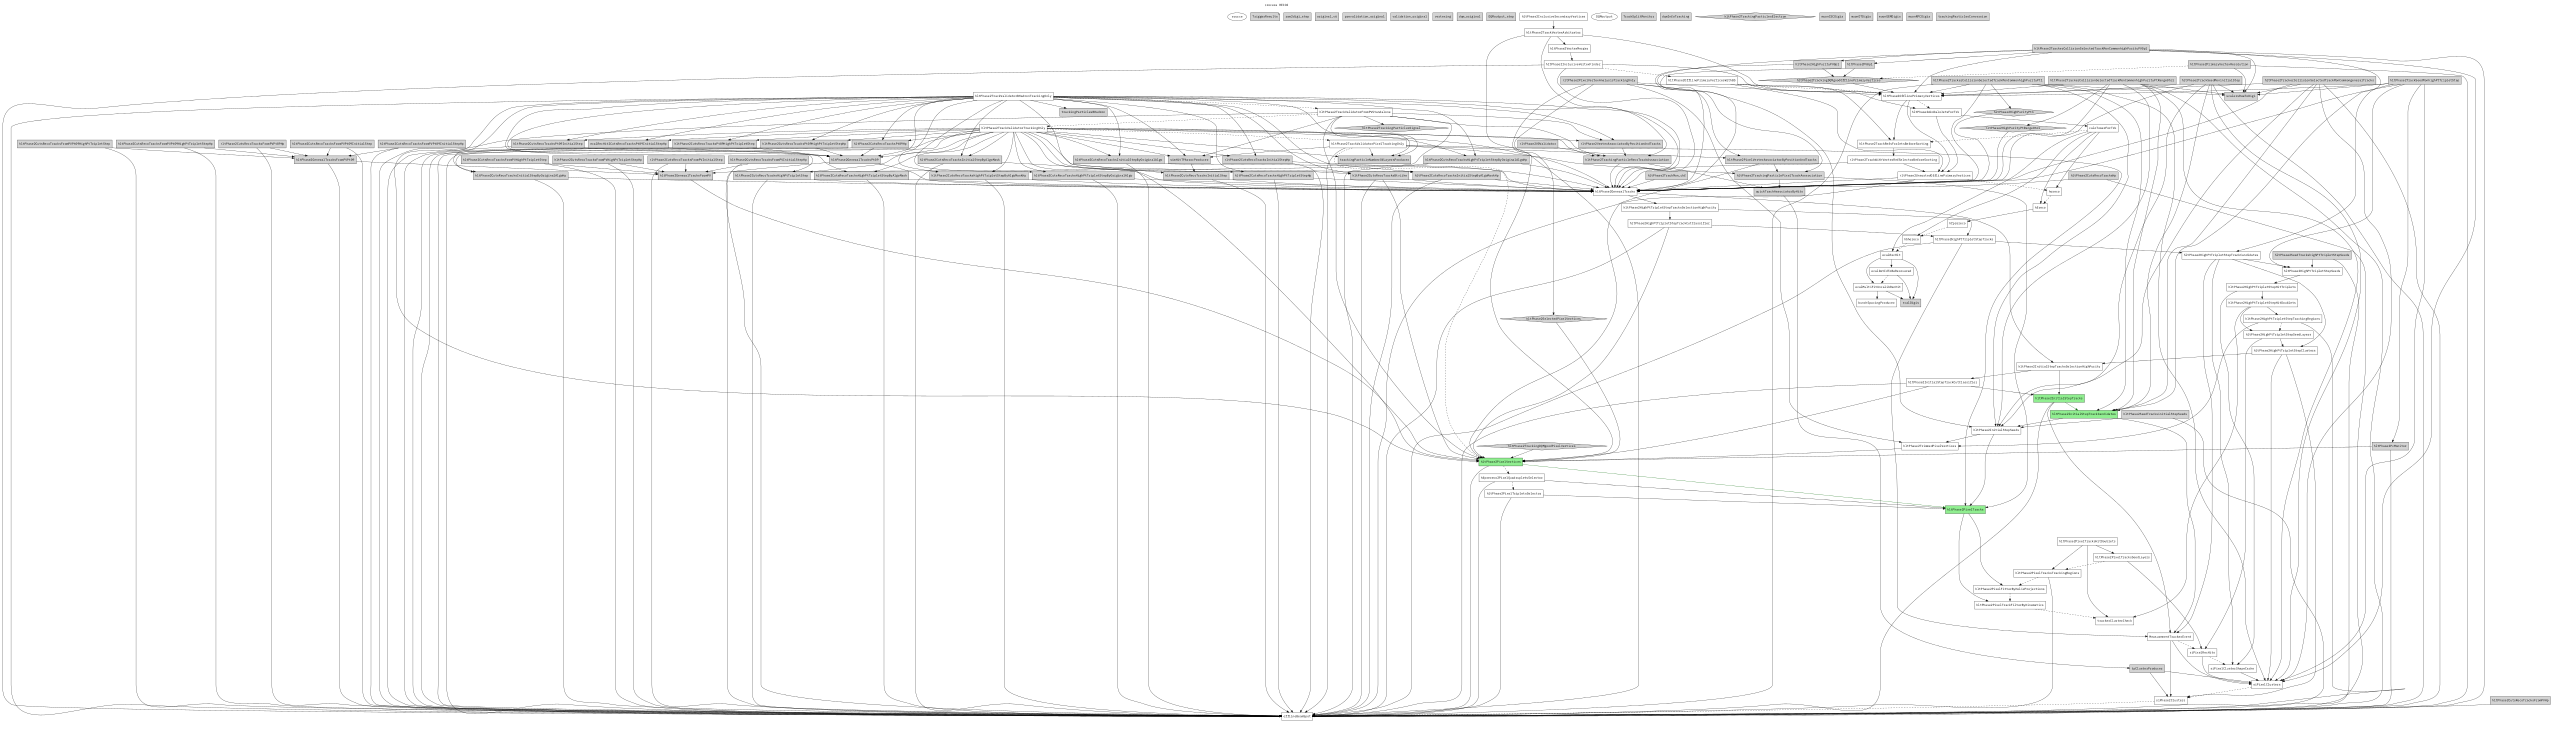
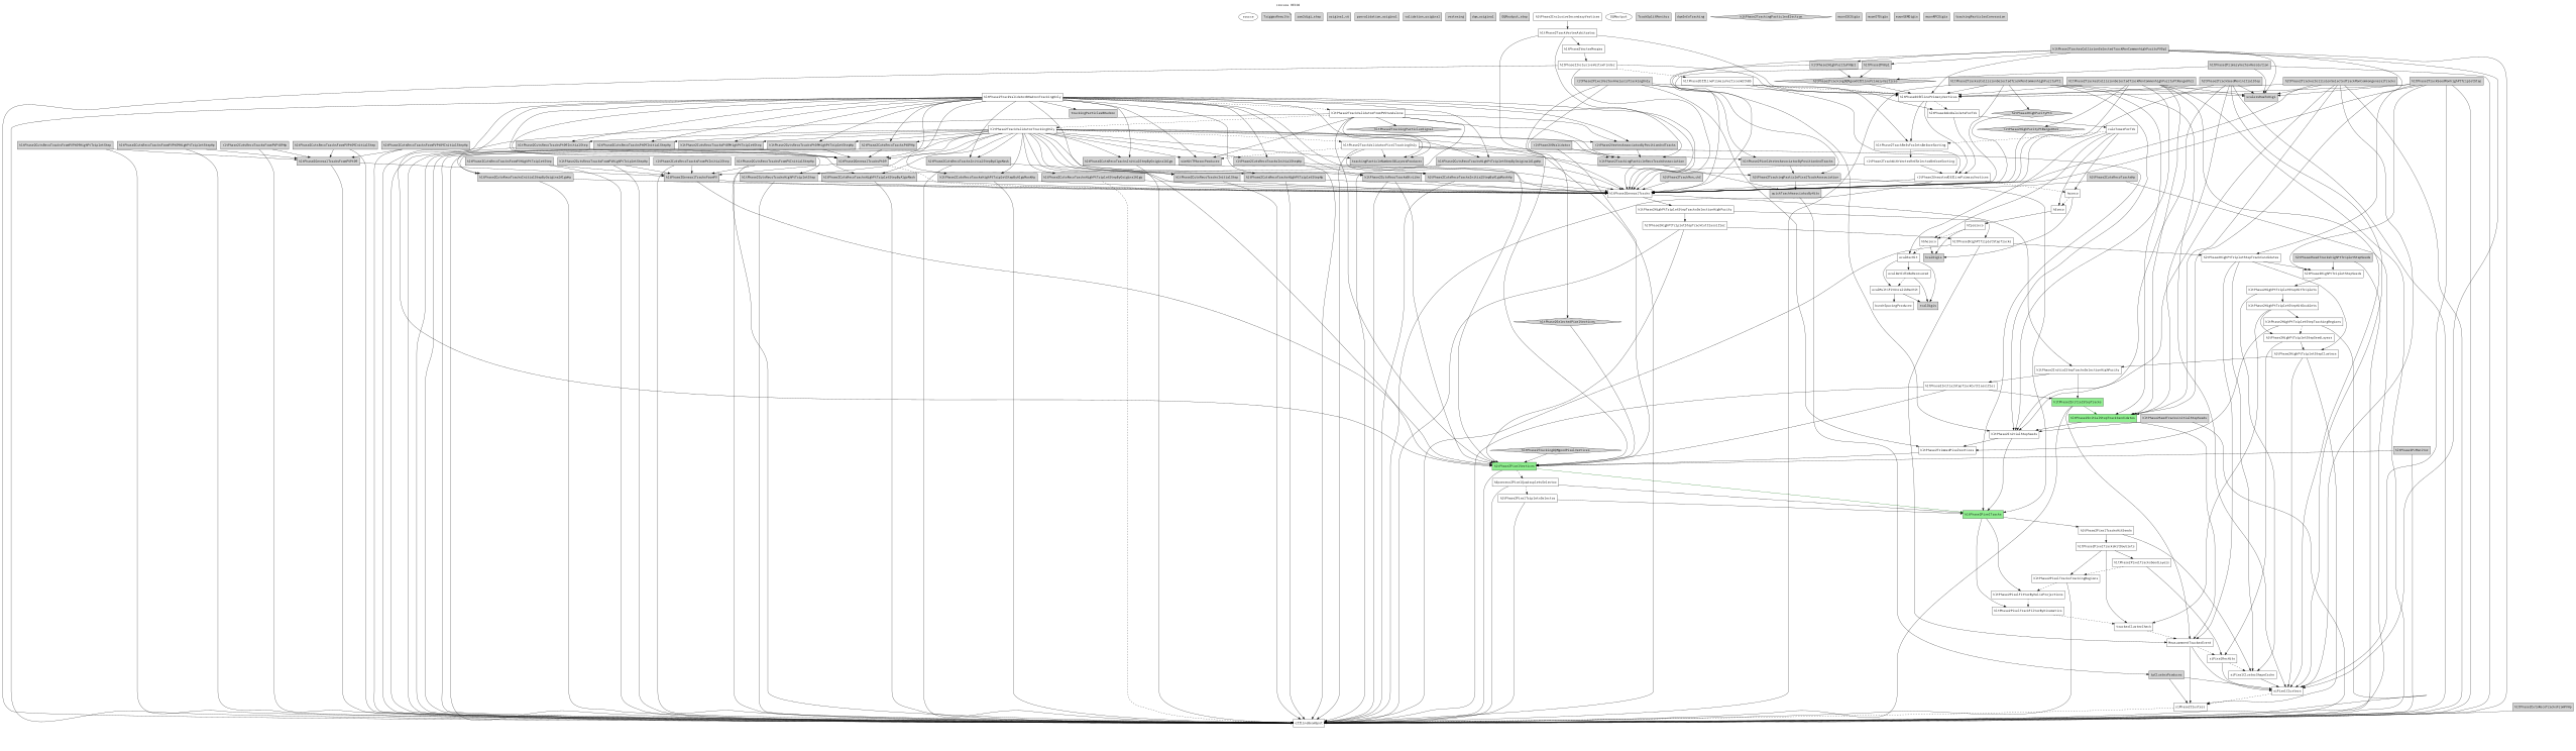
  digraph {
    fontname="IBM Plex Mono"
    label="process RECO2"
    labelloc=top
    node [color=black fillcolor=lightgrey fontname="IBM Plex Mono" shape=box style=filled]
    edge [fontname="IBM Plex Mono"]
    n1 [fillcolor=white label=source shape=oval]
    n2 [label=TriggerResults shape=note]
    n3 [label=raw2digi_step]
    n4 [label=original_v6]
    n5 [label=prevalidation_original]
    n6 [label=validation_original]
    n7 [label=vertexing]
    n8 [label=dqm_original]
    n9 [label=DQMoutput_step]
    n10 [fillcolor=white label=offlineBeamSpot]
    n11 [fillcolor=white label=siPhase2Clusters]
    n12 [fillcolor=white label=siPixelClusters]
    n13 [fillcolor=white label=siPixelClusterShapeCache]
    n14 [fillcolor=white label=siPixelRecHits]
    n15 [fillcolor=white label=MeasurementTrackerEvent]
    n16 [fillcolor=white label=trackerClusterCheck]
    n17 [fillcolor=white label=hltPhase2PixelTrackFilterByKinematics]
    n18 [fillcolor=white label=hltPhase2PixelFitterByHelixProjections]
    n19 [fillcolor=white label=hltPhase2PixelTracksTrackingRegions]
    n20 [fillcolor=white label=hltPhase2PixelTracksSeedLayers]
    n21 [fillcolor=white label=hltPhase2PixelTracksHitDoublets]
+   n22 [fillcolor=white label=hltPhase2PixelTracksHitSeeds]
    n23 [fillcolor=lightgreen label=hltPhase2PixelTracks]
    n24 [fillcolor=white label=hltPhase2PixelTripletsSelector]
    n25 [fillcolor=white label=hfprereco2PixelQuadrupletsSelector]
    n26 [fillcolor=lightgreen label=hltPhase2PixelVertices]
    n27 [fillcolor=white label=hltPhase2TrimmedPixelVertices]
    n28 [fillcolor=white label=hltPhase2InitialStepSeeds]
    n29 [fillcolor=lightgreen label=hltPhase2InitialStepTrackCandidates]
    n30 [fillcolor=lightgreen label=hltPhase2InitialStepTracks]
    n31 [fillcolor=white label=hltPhase2InitialStepTrackCutClassifier]
    n32 [fillcolor=white label=hltPhase2InitialStepTracksSelectionHighPurity]
    n33 [fillcolor=white label=hltPhase2HighPtTripletStepClusters]
    n34 [fillcolor=white label=hltPhase2HighPtTripletStepSeedLayers]
    n35 [fillcolor=white label=hltPhase2HighPtTripletStepTrackingRegions]
    n36 [fillcolor=white label=hltPhase2HighPtTripletStepHitDoublets]
    n37 [fillcolor=white label=hltPhase2HighPtTripletStepHitTriplets]
    n38 [fillcolor=white label=hltPhase2HighPtTripletStepSeeds]
    n39 [fillcolor=white label=hltPhase2HighPtTripletStepTrackCandidates]
    n40 [fillcolor=white label=hltPhase2HighPtTripletStepTracks]
    n41 [fillcolor=white label=hltPhase2HighPtTripletStepTrackCutClassifier]
    n42 [fillcolor=white label=hltPhase2HighPtTripletStepTracksSelectionHighPurity]
    n43 [fillcolor=white label=hltPhase2GeneralTracks]
    n44 [fillcolor=white label=hltPhase2TrackValidatorPixelTrackingOnly]
    n45 [label=hltPhase2PixelVertexAssociatorByPositionAndTracks]
    n46 [label=hltPhase2TrackingParticlePixelTrackAsssociation]
    n47 [label=simHitTPAssocProducer]
    n48 [label=trackingParticleNumberOfLayersProducer]
    n49 [label=quickTrackAssociatorByHits]
    n50 [fillcolor=white label=hltPhase2TrackValidatorTrackingOnly]
    n51 [label=hltPhase2CutsRecoTracksBtvLike]
    n52 [label=hltPhase2CutsRecoTracksHighPtTripletStep]
    n53 [label=hltPhase2CutsRecoTracksHighPtTripletStepByAlgoMask]
    n54 [label=hltPhase2CutsRecoTracksHighPtTripletStepByAlgoMaskHp]
    n55 [label=hltPhase2CutsRecoTracksHighPtTripletStepByOriginalAlgo]
    n56 [label=hltPhase2CutsRecoTracksHighPtTripletStepByOriginalAlgoHp]
    n57 [label=hltPhase2CutsRecoTracksHighPtTripletStepHp]
    n58 [label=hltPhase2CutsRecoTracksInitialStep]
    n59 [label=hltPhase2CutsRecoTracksInitialStepByAlgoMask]
    n60 [label=hltPhase2CutsRecoTracksInitialStepByAlgoMaskHp]
    n61 [label=hltPhase2CutsRecoTracksInitialStepByOriginalAlgo]
    n62 [label=hltPhase2CutsRecoTracksInitialStepByOriginalAlgoHp]
    n63 [label=hltPhase2CutsRecoTracksInitialStepHp]
    n64 [label=hltPhase2CutsRecoTracksPt09HighPtTripletStep]
    n65 [label=hltPhase2CutsRecoTracksPt09HighPtTripletStepHp]
    n66 [label=hltPhase2CutsRecoTracksPt09Hp]
    n67 [label=hltPhase2CutsRecoTracksPt09InitialStep]
-   n68 [label=ecalRecHit2CutsRecoTracksPt09InitialStepHp]
+   n68 [label=hltPhase2CutsRecoTracksPt09InitialStepHp]
    n69 [label=hltPhase2GeneralTracksPt09]
    n70 [label=hltPhase2TrackingParticleRecoTrackAsssociation]
    n71 [label=hltPhase2VertexAssociatorByPositionAndTracks]
    n72 [fillcolor=white label=hltPhase2TrackValidatorFromPVStandalone]
    n73 [label=hltPhase2GeneralTracksFromPV]
    n74 [label=hltPhase2TrackingParticlesSignal shape=diamond]
    n75 [fillcolor=white label=hltPhase2TrackValidatorBHadronTrackingOnly]
    n76 [label=trackingParticlesBHadron]
    n77 [fillcolor=white label=bunchSpacingProducer]
    n78 [fillcolor=white label=ecalMultiFitUncalibRecHit]
    n79 [label=ecalDigis]
    n80 [fillcolor=white label=ecalDetIdToBeRecovered]
    n81 [fillcolor=white label=ecalRecHit]
    n82 [fillcolor=white label=hbhereco]
+   n83 [label=hcalDigis]
    n84 [fillcolor=white label=hfprereco]
    n85 [fillcolor=white label=hfreco]
    n86 [fillcolor=white label=horeco]
    n87 [fillcolor=white label=hltPhase2UnsortedOfflinePrimaryVertices]
    n88 [fillcolor=white label=hltPhase2TrackWithVertexRefSelectorBeforeSorting]
    n89 [fillcolor=white label=hltPhase2TrackRefsForJetsBeforeSorting]
    n90 [fillcolor=white label=caloTowerForTrk]
    n91 [fillcolor=white label=hltPhase2Ak4CaloJetsForTrk]
    n92 [fillcolor=white label=hltPhase2OfflinePrimaryVertices]
    n93 [fillcolor=white label=hltPhase2OfflinePrimaryVerticesWithBS]
    n94 [fillcolor=white label=hltPhase2InclusiveVertexFinder]
    n95 [fillcolor=white label=hltPhase2VertexMerger]
    n96 [fillcolor=white label=hltPhase2TrackVertexArbitrator]
    n97 [fillcolor=white label=hltPhase2InclusiveSecondaryVertices]
    n98 [fillcolor=white label=DQMoutput shape=oval]
    n99 [label=TrackSplitMonitor]
    n100 [label=dqmInfoTracking]
    n101 [label=hltPhase2CutsRecoTracksFromPVHighPtTripletStep]
    n102 [label=hltPhase2CutsRecoTracksFromPVHighPtTripletStepHp]
    n103 [label=hltPhase2CutsRecoTracksFromPVHp]
    n104 [label=hltPhase2CutsRecoTracksFromPVInitialStep]
    n105 [label=hltPhase2CutsRecoTracksFromPVInitialStepHp]
    n106 [label=hltPhase2CutsRecoTracksFromPVPt09HighPtTripletStep]
    n107 [label=hltPhase2GeneralTracksFromPVPt09]
    n108 [label=hltPhase2CutsRecoTracksFromPVPt09HighPtTripletStepHp]
    n109 [label=hltPhase2CutsRecoTracksFromPVPt09Hp]
    n110 [label=hltPhase2CutsRecoTracksFromPVPt09InitialStep]
    n111 [label=hltPhase2CutsRecoTracksFromPVPt09InitialStepHp]
    n112 [label=hltPhase2CutsRecoTracksHp]
    n113 [label=hltPhase2HighPurityPV0p1]
    n114 [label=hltPhase2TrackingDQMgoodOfflinePrimaryVertices shape=diamond]
    n115 [label=hltPhase2HighPurityPt1 shape=diamond]
    n116 [label=hltPhase2HighPurityPtRange0to1 shape=diamond]
    n117 [label=hltPhase2PV0p1]
    n118 [label=hltPhase2PixelVertexAnalysisTrackingOnly]
    n119 [label=hltPhase2SelectedPixelVertices shape=diamond]
    n120 [label=hltPhase2PrimaryVertexResolution]
    n121 [label=scalersRawToDigi]
    n122 [label=hltPhase2PvMonitor]
    n123 [label=hltPhase2SeedTrackshighPtTripletStepSeeds]
    n124 [label=hltPhase2SeedTracksinitialStepSeeds]
    n125 [label=hltPhase2TrackMon_ckf]
    n126 [label=hltPhase2TrackSeedMonhighPtTripletStep]
    n127 [label=hltPhase2TrackSeedMoninitialStep]
    n128 [label=hltPhase2TrackerCollisionSelectedTrackMonCommongeneralTracks]
    n129 [label=hltPhase2TrackerCollisionSelectedTrackMonCommonhighPurityPV0p1]
    n130 [label=hltPhase2TrackerCollisionSelectedTrackMonCommonhighPurityPt1]
    n131 [label=hltPhase2TrackerCollisionSelectedTrackMonCommonhighPurityPtRange0to1]
    n132 [label=hltPhase2TrackingDQMgoodPixelVertices shape=diamond]
    n133 [label=tpClusterProducer]
    n134 [label=hltPhase2TrackingParticlesElectron shape=diamond]
    n135 [label=hltPhase2V0Validator]
    n136 [label=muonCSCDigis]
    n137 [label=muonDTDigis]
    n138 [label=muonGEMDigis]
    n139 [label=muonRPCDigis]
    n140 [label=trackingParticlesConversion]
    n11 -> n10 [style=dashed]
    n12 -> n11 [style=dashed]
    n13 -> n12
    n14 -> n12
    n14 -> n13 [style=dashed]
    n15 -> n11
    n15 -> n12
    n15 -> n14 [style=dashed]
+   n16 -> n15 [style=dashed]
    n17 -> n16 [style=dashed]
    n18 -> n17 [style=dashed]
    n19 -> n10
    n19 -> n18 [style=dashed]
    n20 -> n14
    n20 -> n19 [style=dashed]
    n21 -> n16
    n21 -> n19
    n21 -> n20
+   n22 -> n13
+   n22 -> n21
    n23 -> n17
    n23 -> n18
+   n23 -> n22
    n24 -> n10
    n24 -> n23
    n25 -> n10
    n25 -> n23
    n25 -> n24 [style=dashed]
    n26 -> n10
    n26 -> n23 [color=darkgreen]
    n26 -> n25 [style=dashed]
    n27 -> n26
    n28 -> n23
    n28 -> n27
    n29 -> n15
    n29 -> n28
    n30 -> n10
    n30 -> n15
    n30 -> n29 [color=darkgreen]
    n31 -> n10
    n31 -> n26
    n31 -> n30
    n32 -> n30
    n32 -> n31
    n33 -> n11
    n33 -> n12
    n33 -> n32
    n34 -> n14
    n34 -> n33
    n35 -> n10
    n35 -> n27
    n35 -> n34 [style=dashed]
    n36 -> n16
    n36 -> n34
    n36 -> n35
    n37 -> n13
    n37 -> n36
    n38 -> n37
    n39 -> n13
    n39 -> n15
    n39 -> n33
    n39 -> n38
    n40 -> n10
    n40 -> n15
    n40 -> n39
    n41 -> n10
    n41 -> n26
    n41 -> n40
    n42 -> n40
    n42 -> n41
    n43 -> n32
    n43 -> n42
    n44 -> n10
    n44 -> n23
-   n44 -> n26 [style=dashed]
+   n44 -> n26
    n44 -> n45
    n44 -> n46
-   n44 -> n47
+   n44 -> n47 [style=dashed]
    n44 -> n48
    n45 -> n46
    n46 -> n23
    n46 -> n49
    n49 -> n133
    n50 -> n10
    n50 -> n26
    n50 -> n43
    n50 -> n44 [style=dashed]
    n50 -> n47
    n50 -> n48
    n50 -> n51
    n50 -> n52
    n50 -> n53
    n50 -> n54
    n50 -> n55
    n50 -> n56
    n50 -> n57
-   n47 -> n58
+   n50 -> n58
    n50 -> n59
    n50 -> n60
    n50 -> n61
    n50 -> n62
    n50 -> n63
    n50 -> n64
    n50 -> n65
    n50 -> n66
    n50 -> n67
    n50 -> n68
    n50 -> n69
    n50 -> n70
    n50 -> n71
    n51 -> n10
    n51 -> n26
    n51 -> n43
    n52 -> n10
    n52 -> n43
    n53 -> n10
    n53 -> n43
    n54 -> n10
    n54 -> n43
-   n55 -> n10
+   n55 -> n10 [style=dashed]
    n55 -> n43
    n56 -> n10
    n56 -> n43
    n57 -> n10
    n57 -> n43
    n58 -> n10
    n58 -> n43
    n59 -> n10
    n59 -> n43
    n60 -> n10
    n60 -> n43
    n61 -> n10
    n61 -> n43
    n62 -> n10
    n62 -> n43
    n63 -> n10
    n63 -> n43
    n64 -> n10
    n64 -> n69
    n65 -> n10
    n65 -> n69
    n66 -> n10
    n66 -> n69
    n67 -> n10
    n67 -> n69
    n68 -> n10
    n68 -> n69
    n69 -> n10
-   n69 -> n43
+   n69 -> n43 [style=dashed]
    n70 -> n43
    n70 -> n49
    n71 -> n70
    n72 -> n10
    n72 -> n26
    n72 -> n47
    n72 -> n48
    n72 -> n50 [style=dashed]
    n72 -> n70
    n72 -> n71
    n72 -> n73
    n72 -> n74
    n73 -> n26
+   n73 -> n43
    n75 -> n10
    n75 -> n26
    n75 -> n43
    n75 -> n47
    n75 -> n48
    n75 -> n51
    n75 -> n52
    n75 -> n53
    n75 -> n54
-   n75 -> n55
    n75 -> n56
    n75 -> n57
    n75 -> n58
    n75 -> n59
    n75 -> n60
    n75 -> n61
    n75 -> n62
    n75 -> n63
    n75 -> n64
    n75 -> n65
    n75 -> n66
    n75 -> n67
    n75 -> n68
    n75 -> n69
    n75 -> n70
    n75 -> n71
    n75 -> n72 [style=dashed]
    n75 -> n76
    n78 -> n77
    n78 -> n79
    n80 -> n78 [style=dashed]
    n80 -> n79
    n81 -> n78
    n81 -> n79
    n81 -> n80
    n82 -> n81 [style=dashed]
+   n82 -> n83
    n84 -> n82 [style=dashed]
+   n84 -> n83
    n85 -> n84
+   n86 -> n83
    n86 -> n85 [style=dashed]
    n87 -> n10
    n87 -> n43
    n87 -> n86 [style=dashed]
    n88 -> n43
    n88 -> n87
    n89 -> n88
    n90 -> n81
    n90 -> n82
    n90 -> n85
    n90 -> n86
    n90 -> n89 [style=dashed]
    n91 -> n87
    n91 -> n90
    n92 -> n87
    n92 -> n89
    n92 -> n91 [style=dashed]
    n93 -> n87
    n93 -> n89
    n93 -> n91
    n93 -> n92 [style=dashed]
    n94 -> n10
    n94 -> n43
    n94 -> n92
    n94 -> n93 [style=dashed]
    n95 -> n94
    n96 -> n10
    n96 -> n43
    n96 -> n92
    n96 -> n95
    n97 -> n96
    n101 -> n10
    n101 -> n73
    n102 -> n10
    n102 -> n73
    n103 -> n10
    n104 -> n10
    n104 -> n73
    n105 -> n10
    n105 -> n73
    n106 -> n10
    n106 -> n107
    n107 -> n10
    n107 -> n73
    n108 -> n10
    n108 -> n107
    n109 -> n10
    n109 -> n107
    n110 -> n10
    n110 -> n107
    n111 -> n10
    n111 -> n107
    n112 -> n10
    n112 -> n43
    n113 -> n43
    n113 -> n114
    n114 -> n92
    n115 -> n43
    n116 -> n43
    n117 -> n43
    n117 -> n114
    n118 -> n26
    n118 -> n27
    n118 -> n45
    n118 -> n46
    n118 -> n92
    n118 -> n119
    n119 -> n26
    n120 -> n10
-   n120 -> n114 [style=dashed]
+   n120 -> n114
    n120 -> n121
    n122 -> n10
    n122 -> n26
    n123 -> n10
    n123 -> n38
    n124 -> n10
    n124 -> n28
    n125 -> n43
-   n126 -> n122
+   n126 -> n10
    n126 -> n12
    n126 -> n38
    n126 -> n39
    n126 -> n43
    n126 -> n92
    n126 -> n121
    n127 -> n10
    n127 -> n12
    n127 -> n28
    n127 -> n29
    n127 -> n43
    n127 -> n92
    n127 -> n121
    n128 -> n10
    n128 -> n12
    n128 -> n28
    n128 -> n29
    n128 -> n43
    n128 -> n92
    n128 -> n121
    n129 -> n10
    n129 -> n12
    n129 -> n28
    n129 -> n29
    n129 -> n92
    n129 -> n113
    n129 -> n117
    n129 -> n121
    n130 -> n10
    n130 -> n12
    n130 -> n28
    n130 -> n29
    n130 -> n43
    n130 -> n92
    n130 -> n115
    n130 -> n121
    n131 -> n10
    n131 -> n12
    n131 -> n28
    n131 -> n29
    n131 -> n43
    n131 -> n92
    n131 -> n116
    n131 -> n121
    n132 -> n26
    n133 -> n11
    n133 -> n12
-   n45 -> n26
+   n135 -> n26
    n135 -> n70
  }
